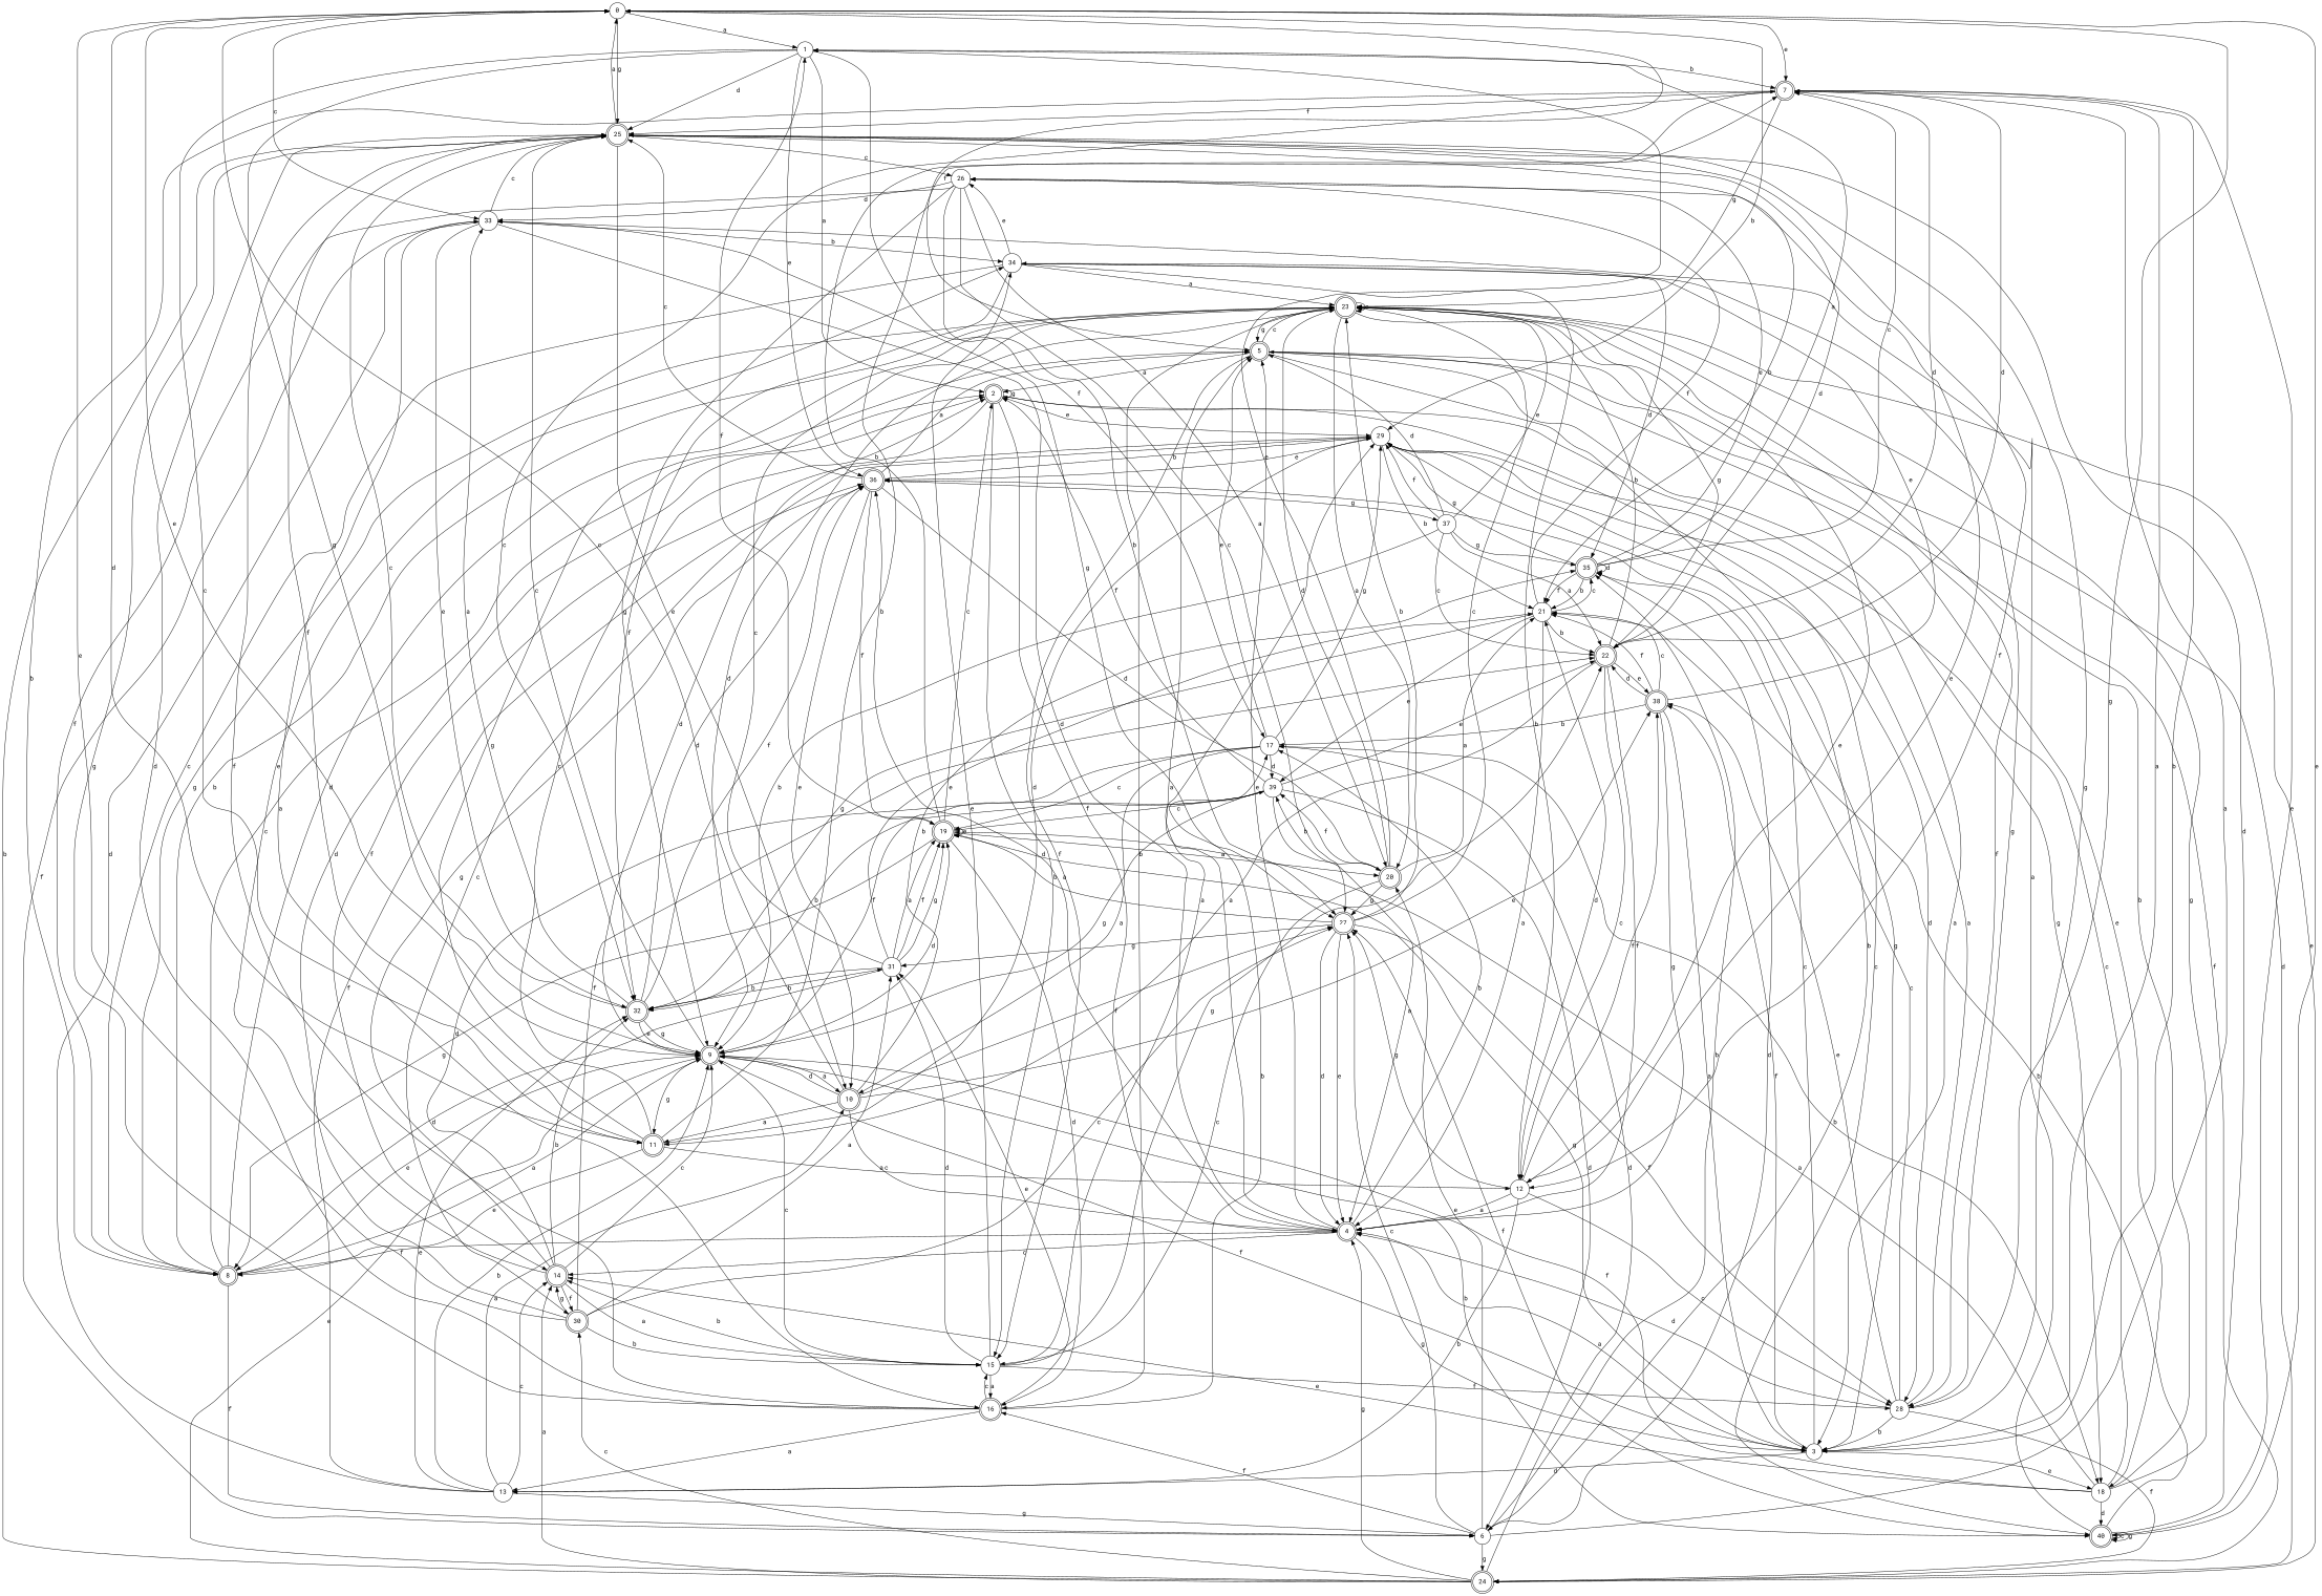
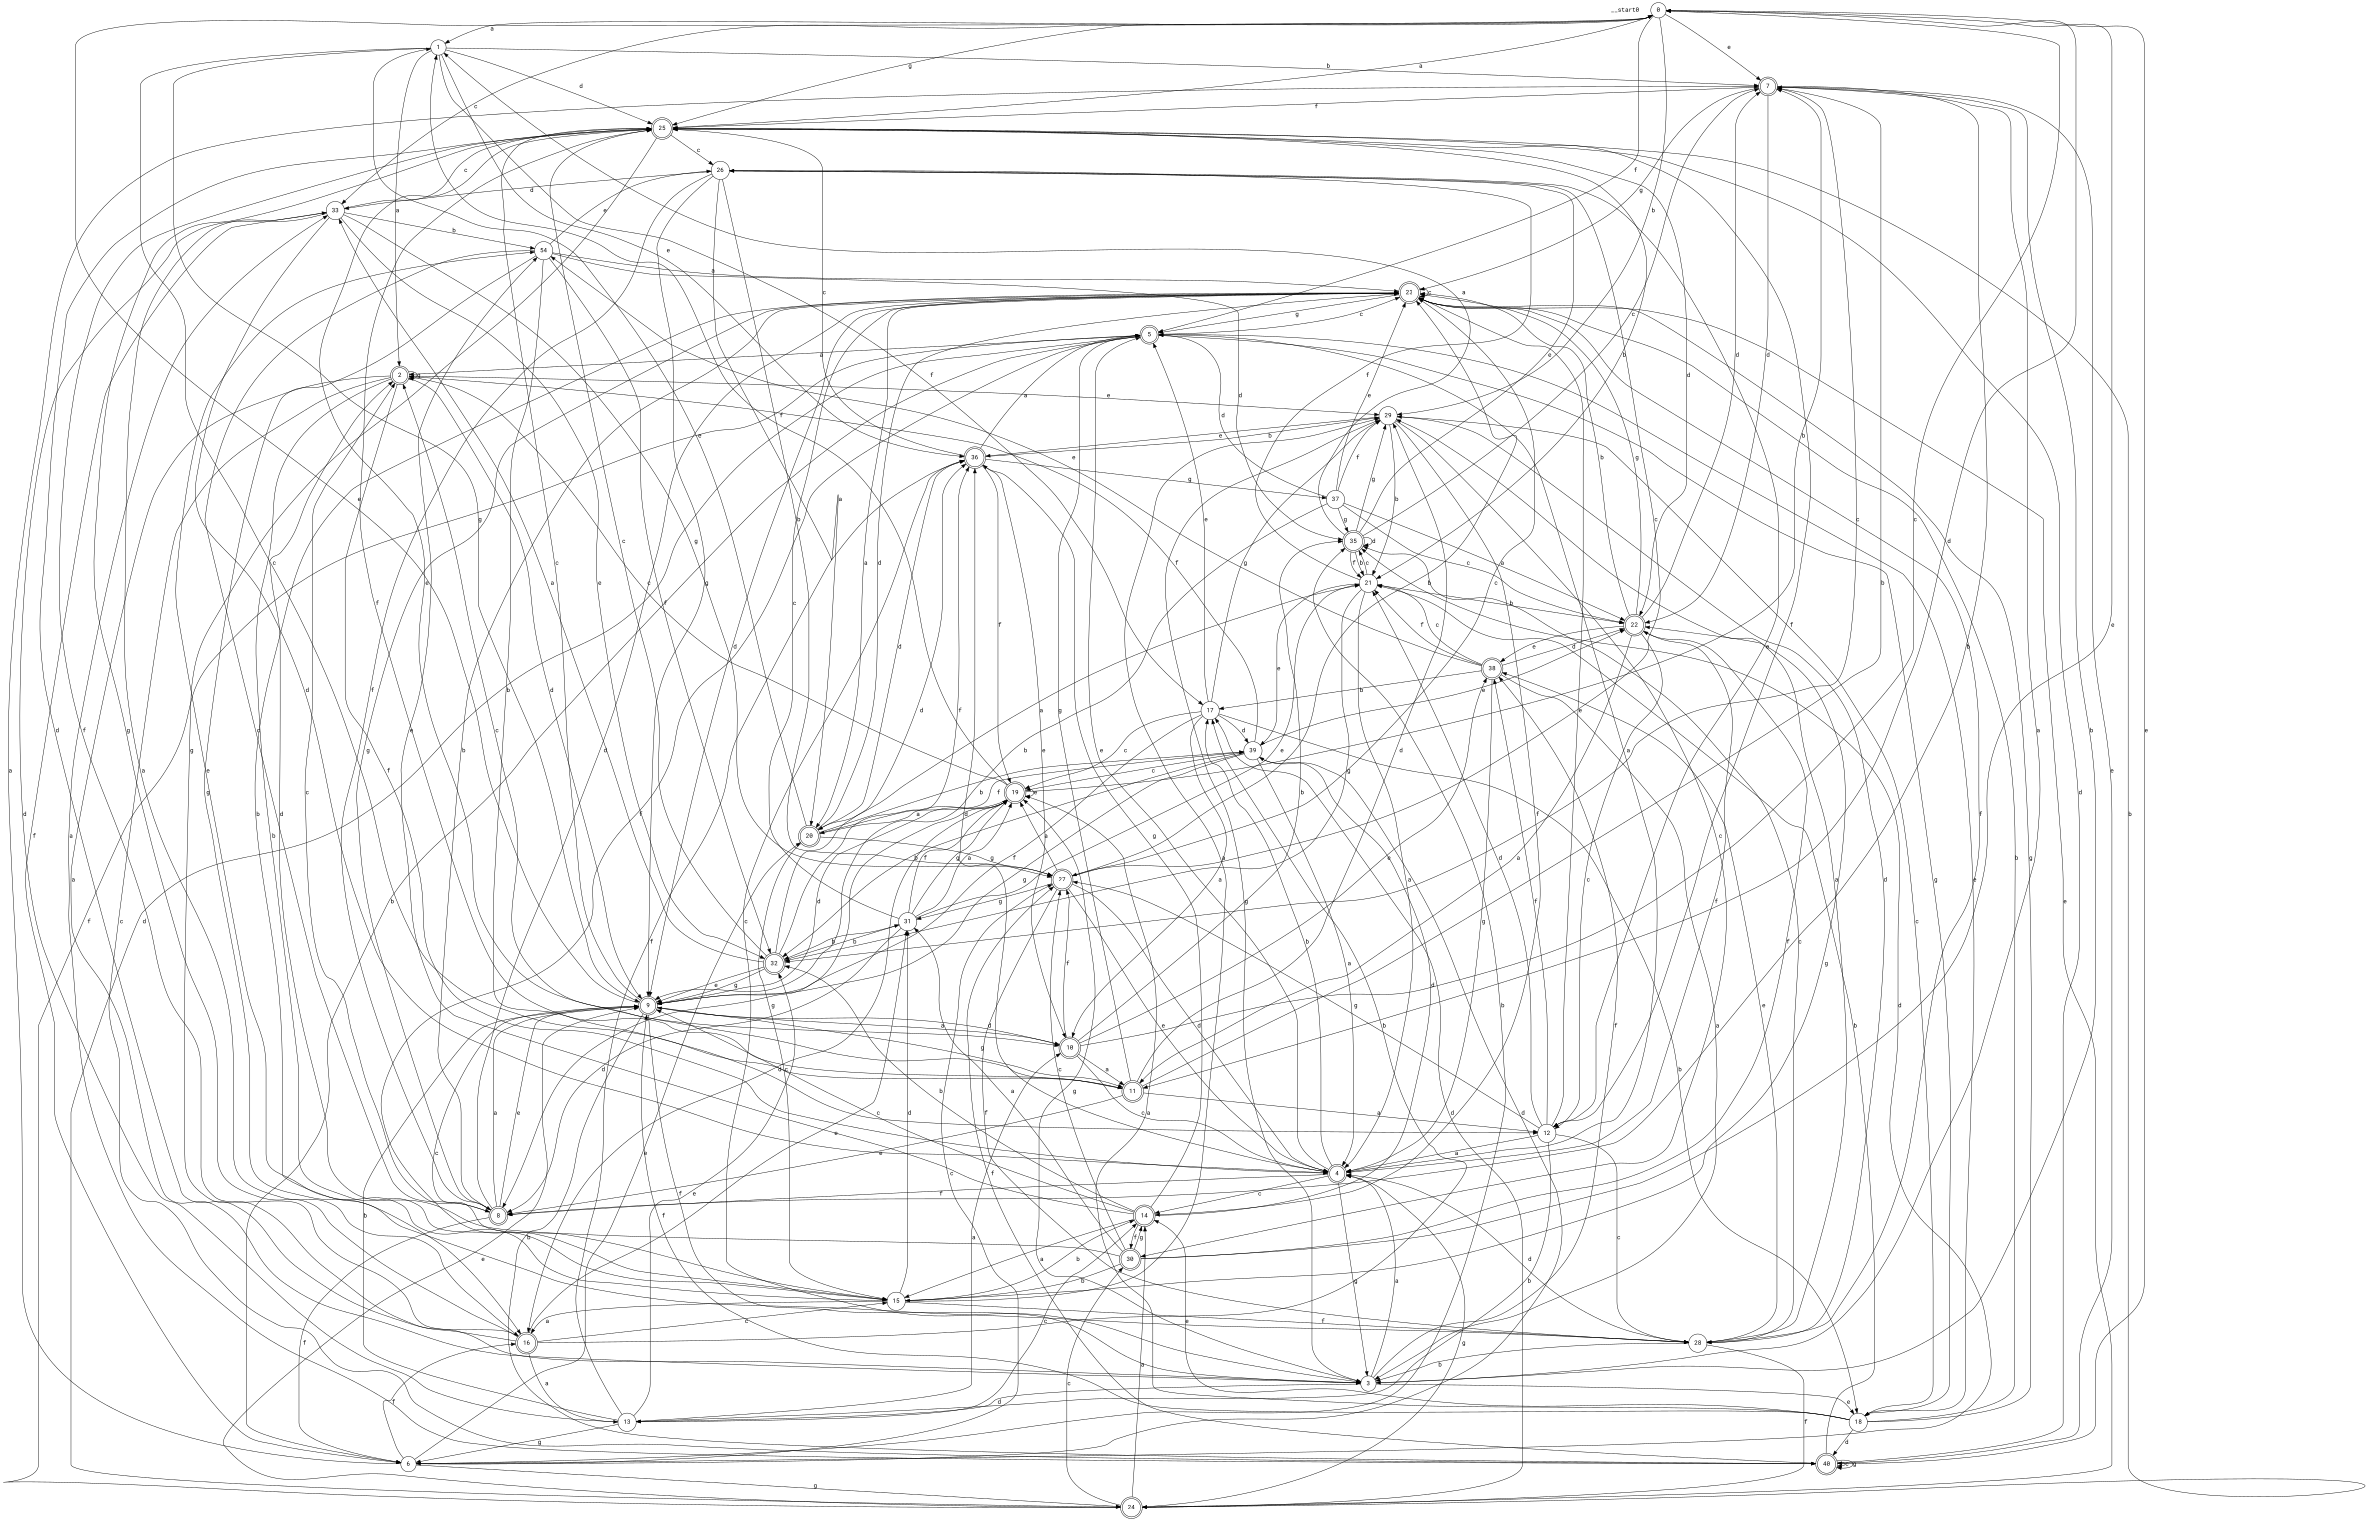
  digraph {
    fontname="Roboto Mono"
    rankdir=TB
    node [fontname="Roboto Mono" shape=doublecircle color=black fillcolor=white style="rounded,filled"]
    edge [fontname="Roboto Mono"]
+   __start0 [shape=none color="" fillcolor="" style=""]
    n2 [label=0 shape=circle style=filled]
    n3 [label=1 shape=circle style=filled]
    n4 [label=5]
    n5 [label=7]
    n6 [label=11]
    n7 [label=25]
    n8 [label=29 shape=circle style=filled]
    n9 [label=33 shape=circle style=filled]
    n10 [label=2]
    n11 [label=9]
    n12 [label=17 shape=circle style=filled]
    n13 [label=36]
    n14 [label=15 shape=circle style=filled]
    n15 [label=18 shape=circle]
    n16 [label=6 shape=circle style=filled]
    n17 [label=23]
    n18 [label=24]
    n19 [label=3 shape=circle style=filled]
    n20 [label=40]
    n21 [label=8]
    n22 [label=22]
    n23 [label=32]
    n24 [label=12 shape=circle style=filled]
    n25 [label=10]
    n26 [label=21 shape=circle style=filled]
    n27 [label=26 shape=circle style=filled]
    n28 [label=14]
    n29 [label=28 shape=circle]
    n30 [label=30]
    n31 [label=4]
    n32 [label=16]
    n33 [label=27]
-   n34 [label=34 shape=circle style=filled]
+   n34 [label=54 shape=circle style=filled]
    n35 [label=19]
    n36 [label=39 shape=circle style=filled]
    n37 [label=20]
    n38 [label=37 shape=circle style=filled]
    n39 [label=13 shape=circle style=filled]
    n40 [label=38]
    n41 [label=31 shape=circle style=filled]
    n42 [label=35]
    n2 -> n3 [label=a]
    n2 -> n4 [label=f]
    n2 -> n5 [label=e]
    n2 -> n6 [label=d]
    n2 -> n7 [label=g]
    n2 -> n8 [label=b]
    n2 -> n9 [label=c]
    n3 -> n5 [label=b]
    n3 -> n6 [label=c]
    n3 -> n7 [label=d]
    n3 -> n10 [label=a]
    n3 -> n11 [label=g]
    n3 -> n12 [label=f]
    n3 -> n13 [label=e]
    n4 -> n10 [label=a]
    n4 -> n14 [label=f]
    n4 -> n15 [label=e]
    n4 -> n15 [label=g]
    n4 -> n16 [label=b]
    n4 -> n17 [label=c]
    n4 -> n18 [label=d]
    n5 -> n7 [label=f]
    n5 -> n17 [label=g]
    n5 -> n19 [label=a]
    n5 -> n20 [label=e]
    n5 -> n21 [label=b]
    n5 -> n22 [label=d]
    n5 -> n23 [label=c]
    n6 -> n4 [label=g]
    n6 -> n5 [label=b]
    n6 -> n7 [label=f]
    n6 -> n8 [label=d]
    n6 -> n10 [label=c]
    n6 -> n21 [label=e]
    n6 -> n24 [label=a]
    n7 -> n2 [label=a]
    n7 -> n19 [label=g]
    n7 -> n22 [label=d]
    n7 -> n24 [label=f]
    n7 -> n25 [label=e]
    n7 -> n26 [label=b]
    n7 -> n27 [label=c]
    n8 -> n13 [label=e]
    n8 -> n19 [label=g]
    n8 -> n26 [label=b]
    n8 -> n28 [label=f]
    n8 -> n29 [label=d]
    n8 -> n30 [label=c]
    n9 -> n7 [label=c]
    n9 -> n16 [label=f]
    n9 -> n23 [label=e]
    n9 -> n31 [label=d]
    n9 -> n32 [label=a]
    n9 -> n33 [label=g]
    n9 -> n34 [label=b]
    n10 -> n8 [label=e]
    n10 -> n10 [label=g]
    n10 -> n11 [label=d]
    n10 -> n14 [label=b]
    n10 -> n19 [label=a]
    n10 -> n20 [label=c]
    n10 -> n31 [label=f]
    n11 -> n2 [label=e]
    n11 -> n6 [label=g]
    n11 -> n7 [label=c]
    n11 -> n19 [label=f]
    n11 -> n20 [label=b]
    n11 -> n25 [label=a]
    n11 -> n35 [label=d]
    n12 -> n4 [label=e]
    n12 -> n8 [label=g]
    n12 -> n11 [label=f]
    n12 -> n15 [label=b]
    n12 -> n25 [label=a]
    n12 -> n35 [label=c]
    n12 -> n36 [label=d]
    n13 -> n4 [label=a]
    n13 -> n7 [label=c]
    n13 -> n8 [label=b]
    n13 -> n25 [label=e]
    n13 -> n35 [label=f]
    n13 -> n37 [label=d]
    n13 -> n38 [label=g]
    n14 -> n8 [label=a]
    n14 -> n11 [label=c]
    n14 -> n22 [label=g]
    n14 -> n28 [label=b]
    n14 -> n29 [label=f]
    n14 -> n32 [label=a]
    n14 -> n34 [label=e]
    n14 -> n41 [label=d]
    n15 -> n8 [label=c]
    n15 -> n11 [label=f]
    n15 -> n17 [label=b]
    n15 -> n17 [label=g]
    n15 -> n20 [label=d]
    n15 -> n28 [label=e]
    n15 -> n35 [label=a]
    n16 -> n5 [label=a]
    n16 -> n18 [label=g]
    n16 -> n32 [label=f]
    n16 -> n33 [label=c]
    n16 -> n37 [label=e]
    n16 -> n42 [label=b]
    n16 -> n42 [label=d]
    n17 -> n4 [label=g]
    n17 -> n11 [label=d]
    n17 -> n17 [label=c]
    n17 -> n18 [label=e]
    n17 -> n29 [label=f]
    n17 -> n32 [label=b]
    n17 -> n37 [label=a]
    n18 -> n4 [label=f]
    n18 -> n7 [label=b]
    n18 -> n11 [label=e]
    n18 -> n12 [label=d]
    n18 -> n28 [label=a]
    n18 -> n30 [label=c]
    n18 -> n31 [label=g]
    n19 -> n5 [label=b]
    n19 -> n13 [label=c]
    n19 -> n15 [label=e]
    n19 -> n31 [label=a]
    n19 -> n35 [label=g]
    n19 -> n39 [label=d]
    n19 -> n40 [label=f]
    n20 -> n2 [label=e]
    n20 -> n7 [label=d]
    n20 -> n9 [label=a]
    n20 -> n20 [label=c]
    n20 -> n20 [label=g]
    n20 -> n26 [label=b]
    n20 -> n33 [label=f]
    n21 -> n10 [label=c]
    n21 -> n11 [label=a]
    n21 -> n11 [label=e]
    n21 -> n16 [label=f]
    n21 -> n17 [label=b]
    n21 -> n17 [label=d]
    n21 -> n17 [label=g]
    n22 -> n5 [label=d]
    n22 -> n6 [label=a]
    n22 -> n17 [label=b]
    n22 -> n17 [label=g]
    n22 -> n24 [label=c]
    n22 -> n31 [label=f]
    n22 -> n40 [label=e]
    n23 -> n7 [label=c]
    n23 -> n9 [label=a]
    n23 -> n11 [label=e]
    n23 -> n11 [label=g]
    n23 -> n13 [label=d]
    n23 -> n13 [label=f]
    n23 -> n41 [label=b]
    n24 -> n17 [label=e]
    n24 -> n26 [label=d]
    n24 -> n29 [label=c]
    n24 -> n31 [label=a]
    n24 -> n33 [label=g]
    n24 -> n39 [label=b]
    n24 -> n40 [label=f]
    n25 -> n2 [label=c]
    n25 -> n6 [label=a]
    n25 -> n11 [label=d]
    n25 -> n31 [label=c]
    n25 -> n33 [label=f]
    n25 -> n40 [label=e]
    n25 -> n42 [label=b]
    n26 -> n22 [label=b]
    n26 -> n23 [label=g]
    n26 -> n27 [label=f]
    n26 -> n31 [label=a]
    n26 -> n36 [label=e]
    n26 -> n42 [label=c]
    n27 -> n9 [label=d]
    n27 -> n11 [label=g]
    n27 -> n21 [label=f]
    n27 -> n24 [label=e]
    n27 -> n33 [label=b]
    n27 -> n33 [label=c]
    n27 -> n37 [label=a]
    n28 -> n11 [label=c]
    n28 -> n13 [label=g]
    n28 -> n14 [label=a]
    n28 -> n23 [label=b]
    n28 -> n30 [label=f]
    n28 -> n34 [label=e]
    n28 -> n36 [label=d]
-   n29 -> n2 [label=g]
    n29 -> n8 [label=a]
    n29 -> n18 [label=f]
    n29 -> n19 [label=b]
    n29 -> n31 [label=d]
    n29 -> n40 [label=e]
    n29 -> n42 [label=c]
    n30 -> n2 [label=e]
    n30 -> n10 [label=d]
    n30 -> n14 [label=b]
    n30 -> n22 [label=f]
    n30 -> n28 [label=g]
    n30 -> n33 [label=c]
    n30 -> n41 [label=a]
    n31 -> n4 [label=a]
    n31 -> n4 [label=e]
    n31 -> n12 [label=b]
    n31 -> n13 [label=d]
    n31 -> n19 [label=g]
    n31 -> n21 [label=f]
    n31 -> n28 [label=c]
    n32 -> n7 [label=d]
    n32 -> n7 [label=f]
    n32 -> n7 [label=g]
    n32 -> n12 [label=b]
    n32 -> n14 [label=c]
    n32 -> n39 [label=a]
    n32 -> n41 [label=e]
    n33 -> n17 [label=b]
    n33 -> n17 [label=c]
    n33 -> n29 [label=f]
    n33 -> n31 [label=d]
    n33 -> n31 [label=e]
    n33 -> n35 [label=a]
    n33 -> n41 [label=g]
    n34 -> n17 [label=a]
    n34 -> n21 [label=c]
    n34 -> n23 [label=f]
    n34 -> n24 [label=b]
    n34 -> n27 [label=e]
    n34 -> n29 [label=g]
    n34 -> n42 [label=d]
    n35 -> n3 [label=f]
    n35 -> n5 [label=b]
    n35 -> n10 [label=c]
    n35 -> n21 [label=g]
    n35 -> n32 [label=d]
    n35 -> n35 [label=e]
    n35 -> n37 [label=a]
    n36 -> n10 [label=f]
    n36 -> n11 [label=g]
    n36 -> n16 [label=d]
    n36 -> n22 [label=e]
    n36 -> n23 [label=b]
    n36 -> n31 [label=a]
    n36 -> n35 [label=c]
    n37 -> n3 [label=e]
    n37 -> n14 [label=c]
    n37 -> n17 [label=d]
    n37 -> n26 [label=a]
    n37 -> n33 [label=g]
    n37 -> n36 [label=b]
    n37 -> n36 [label=f]
    n38 -> n4 [label=d]
    n38 -> n8 [label=f]
    n38 -> n11 [label=b]
    n38 -> n17 [label=e]
    n38 -> n22 [label=a]
    n38 -> n22 [label=c]
    n38 -> n42 [label=g]
    n39 -> n9 [label=d]
    n39 -> n11 [label=b]
    n39 -> n13 [label=f]
    n39 -> n16 [label=g]
    n39 -> n23 [label=e]
    n39 -> n25 [label=a]
    n39 -> n28 [label=c]
    n40 -> n12 [label=b]
    n40 -> n19 [label=a]
    n40 -> n22 [label=d]
    n40 -> n26 [label=c]
    n40 -> n26 [label=f]
    n40 -> n31 [label=g]
    n40 -> n34 [label=e]
    n41 -> n17 [label=c]
    n41 -> n21 [label=d]
    n41 -> n23 [label=b]
    n41 -> n26 [label=e]
    n41 -> n35 [label=a]
    n41 -> n35 [label=f]
    n41 -> n35 [label=g]
    n42 -> n3 [label=a]
    n42 -> n5 [label=c]
    n42 -> n8 [label=g]
    n42 -> n26 [label=b]
    n42 -> n26 [label=f]
    n42 -> n27 [label=e]
    n42 -> n42 [label=d]
  }
